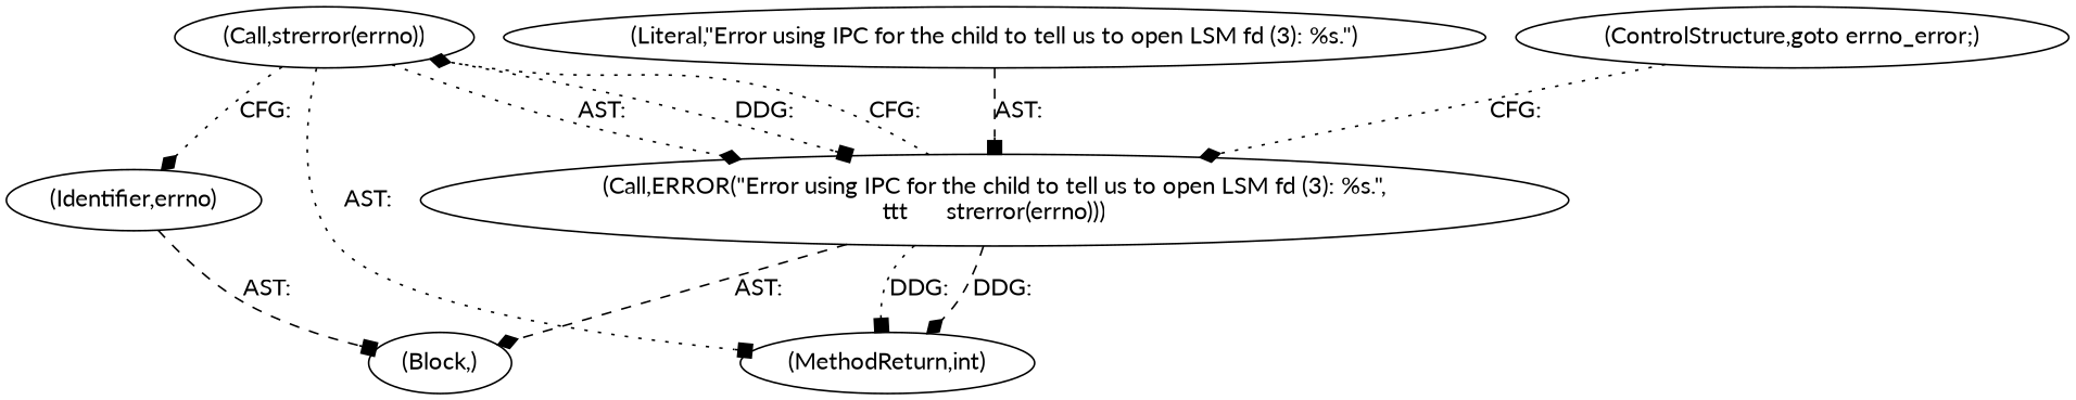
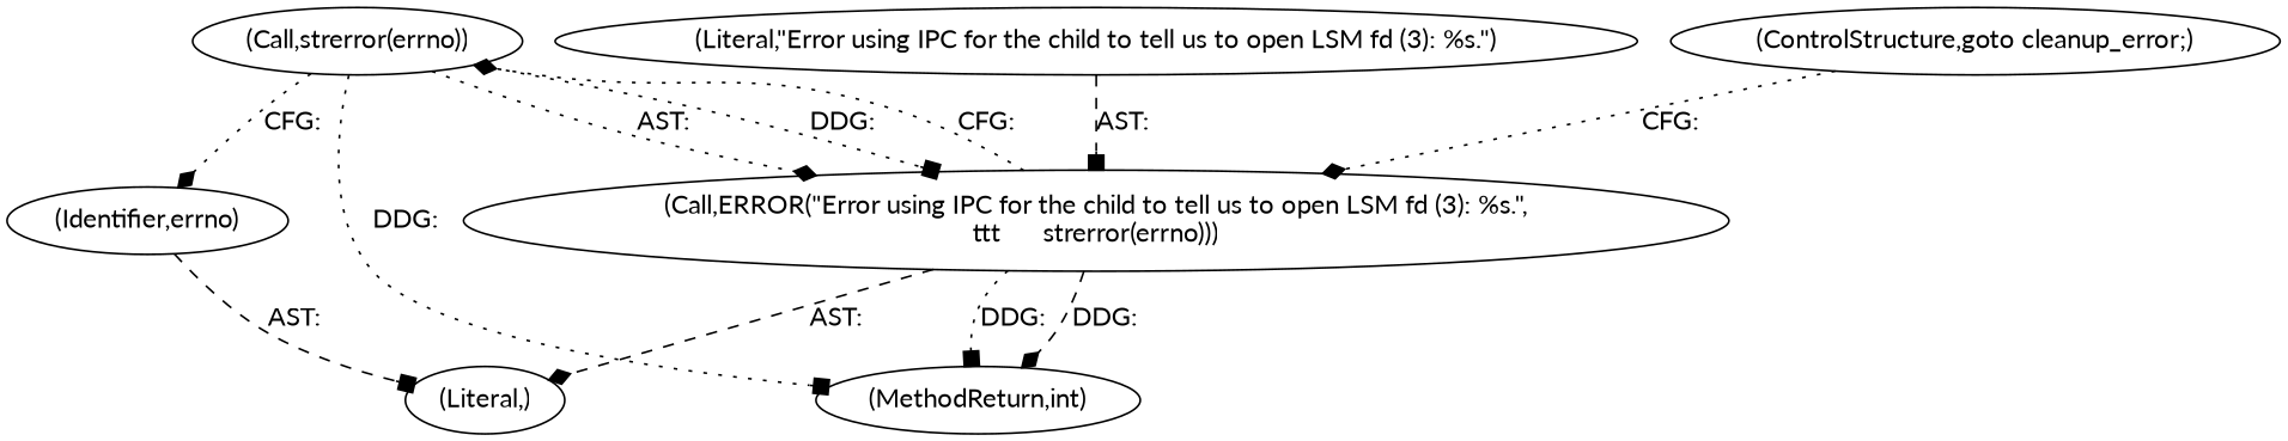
  digraph {
    fontname=Lato
    node [fontname=Lato]
    edge [arrowhead=diamond fontname=Lato style=dotted]
    n1 [label="(Call,strerror(errno))"]
    n2 [label="(Call,ERROR(\"Error using IPC for the child to tell us to open LSM fd (3): %s.\",\n\t\t\t      strerror(errno)))"]
    n3 [label="(Identifier,errno)"]
    n4 [label="(MethodReturn,int)"]
-   n5 [label="(Block,)"]
+   n5 [label="(Literal,)"]
    n6 [label="(Literal,\"Error using IPC for the child to tell us to open LSM fd (3): %s.\")"]
-   n7 [label="(ControlStructure,goto errno_error;)"]
+   n7 [label="(ControlStructure,goto cleanup_error;)"]
    n1 -> n2 [label="AST: "]
    n1 -> n2 [arrowhead=box label="DDG: "]
    n1 -> n3 [label="CFG: "]
-   n1 -> n4 [arrowhead=box label="AST: "]
+   n1 -> n4 [arrowhead=box label="DDG: "]
    n2 -> n1 [label="CFG: "]
    n2 -> n4 [arrowhead=box label="DDG: "]
    n2 -> n4 [label="DDG: " style=dashed]
    n2 -> n5 [label="AST: " style=dashed]
    n3 -> n5 [arrowhead=box label="AST: " style=dashed]
    n6 -> n2 [arrowhead=box label="AST: " style=dashed]
    n7 -> n2 [label="CFG: "]
  }
